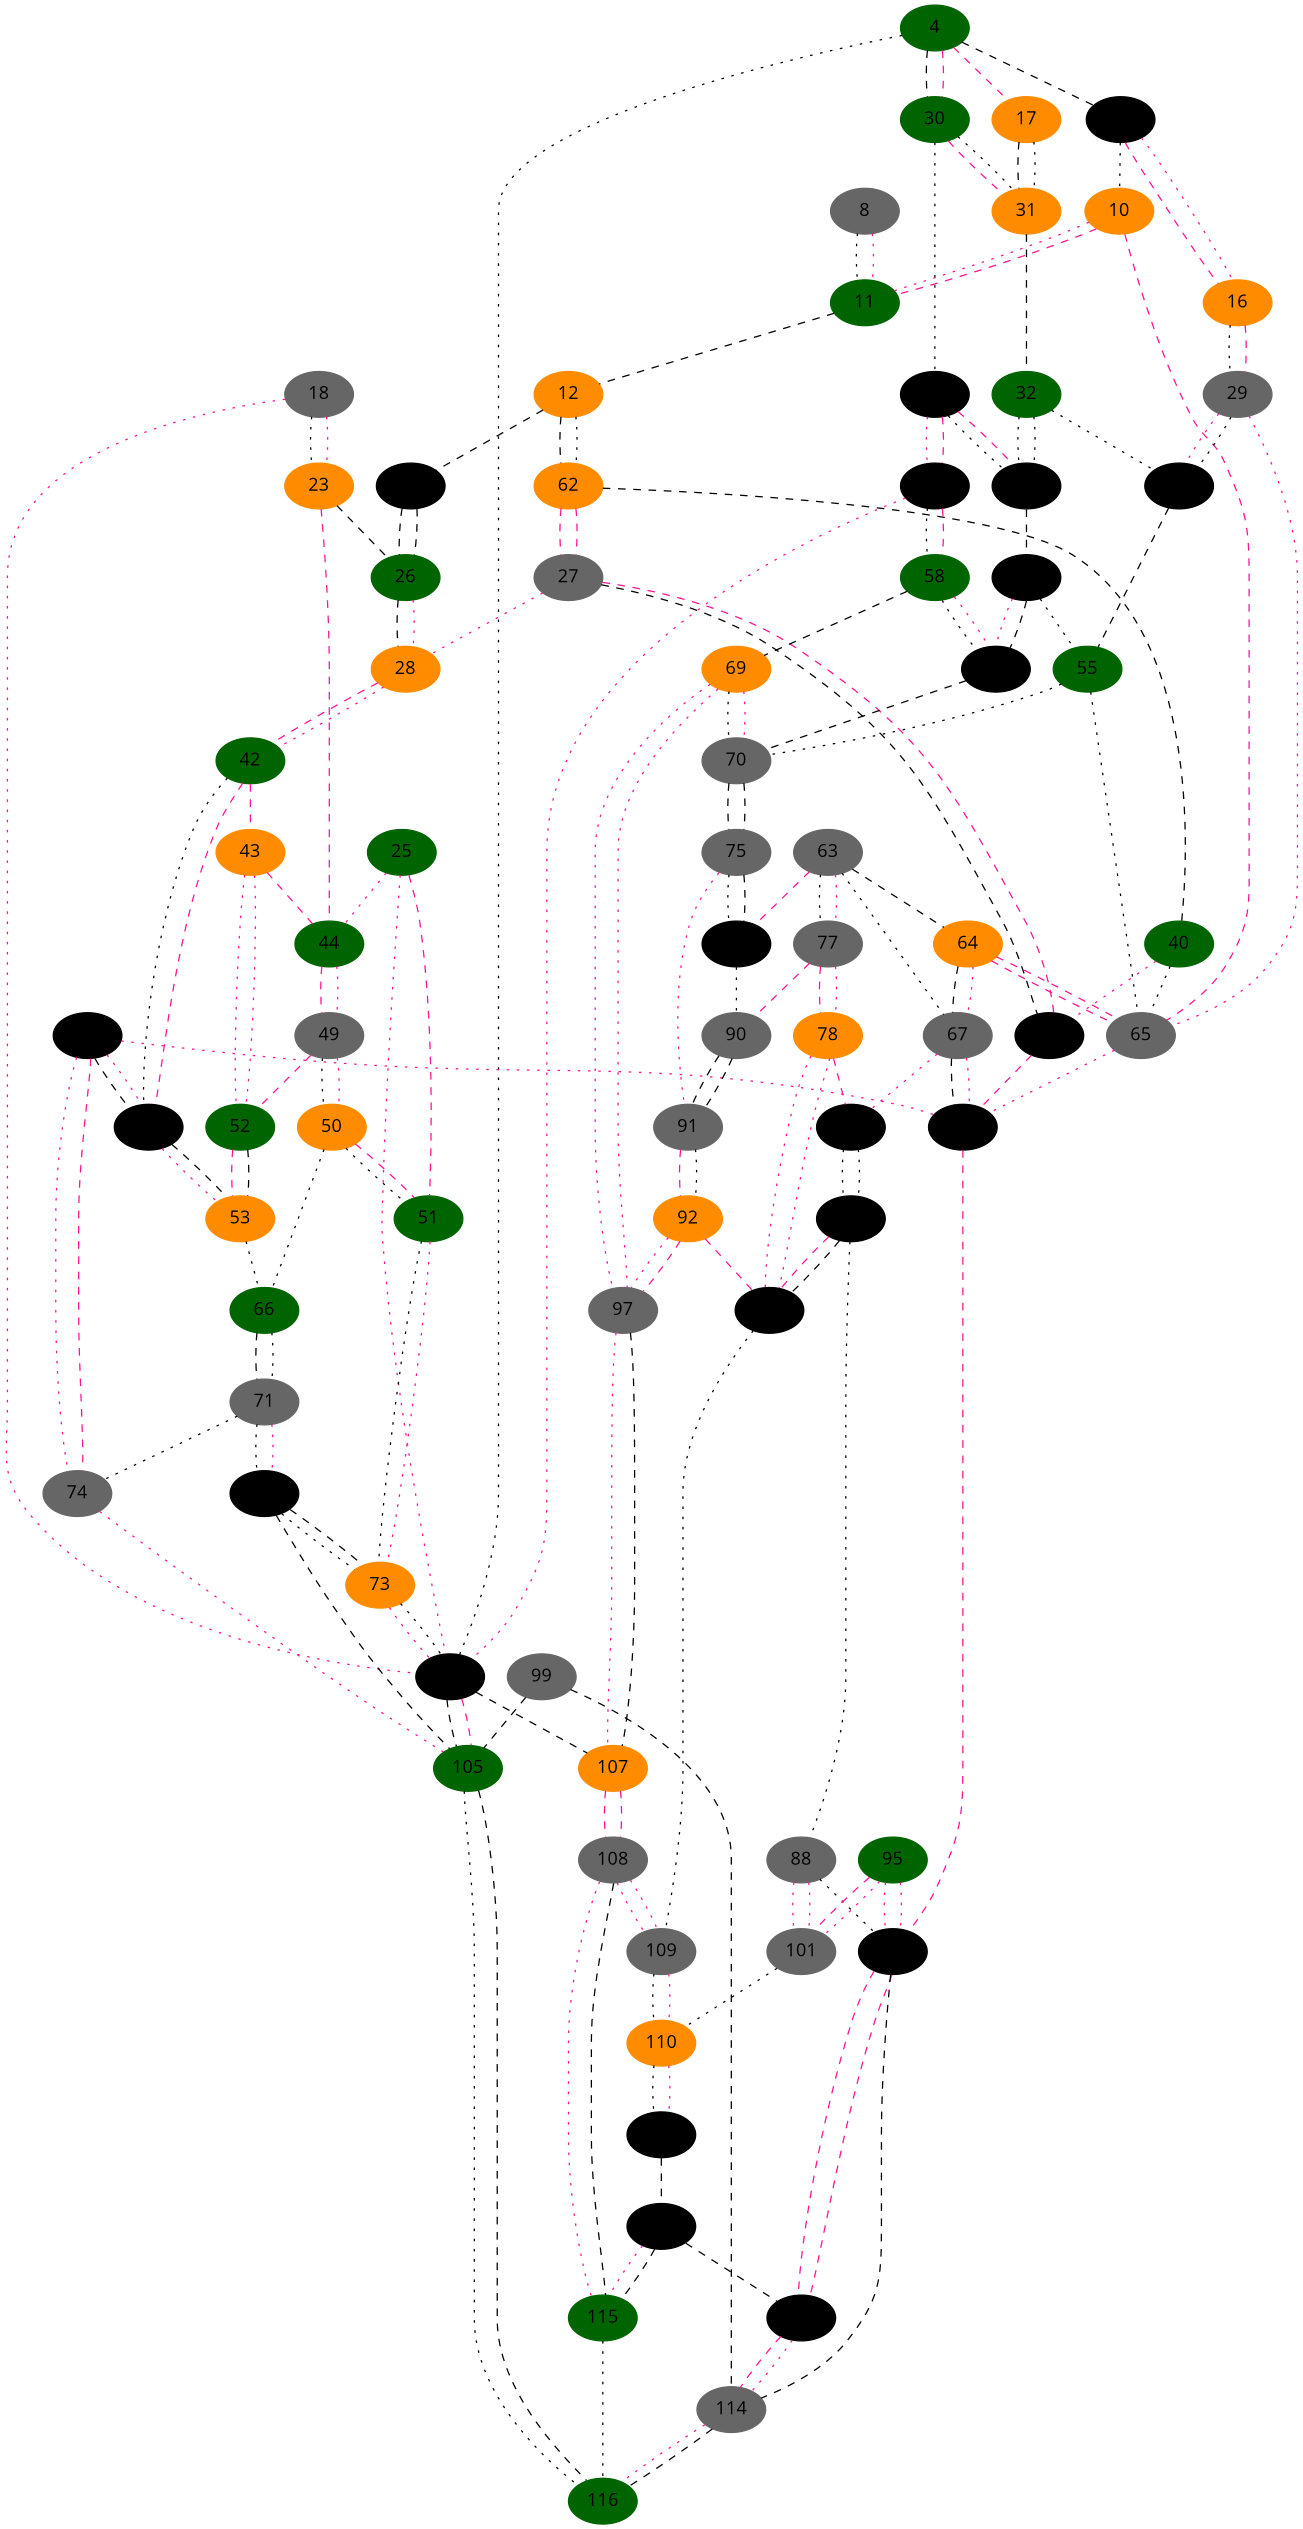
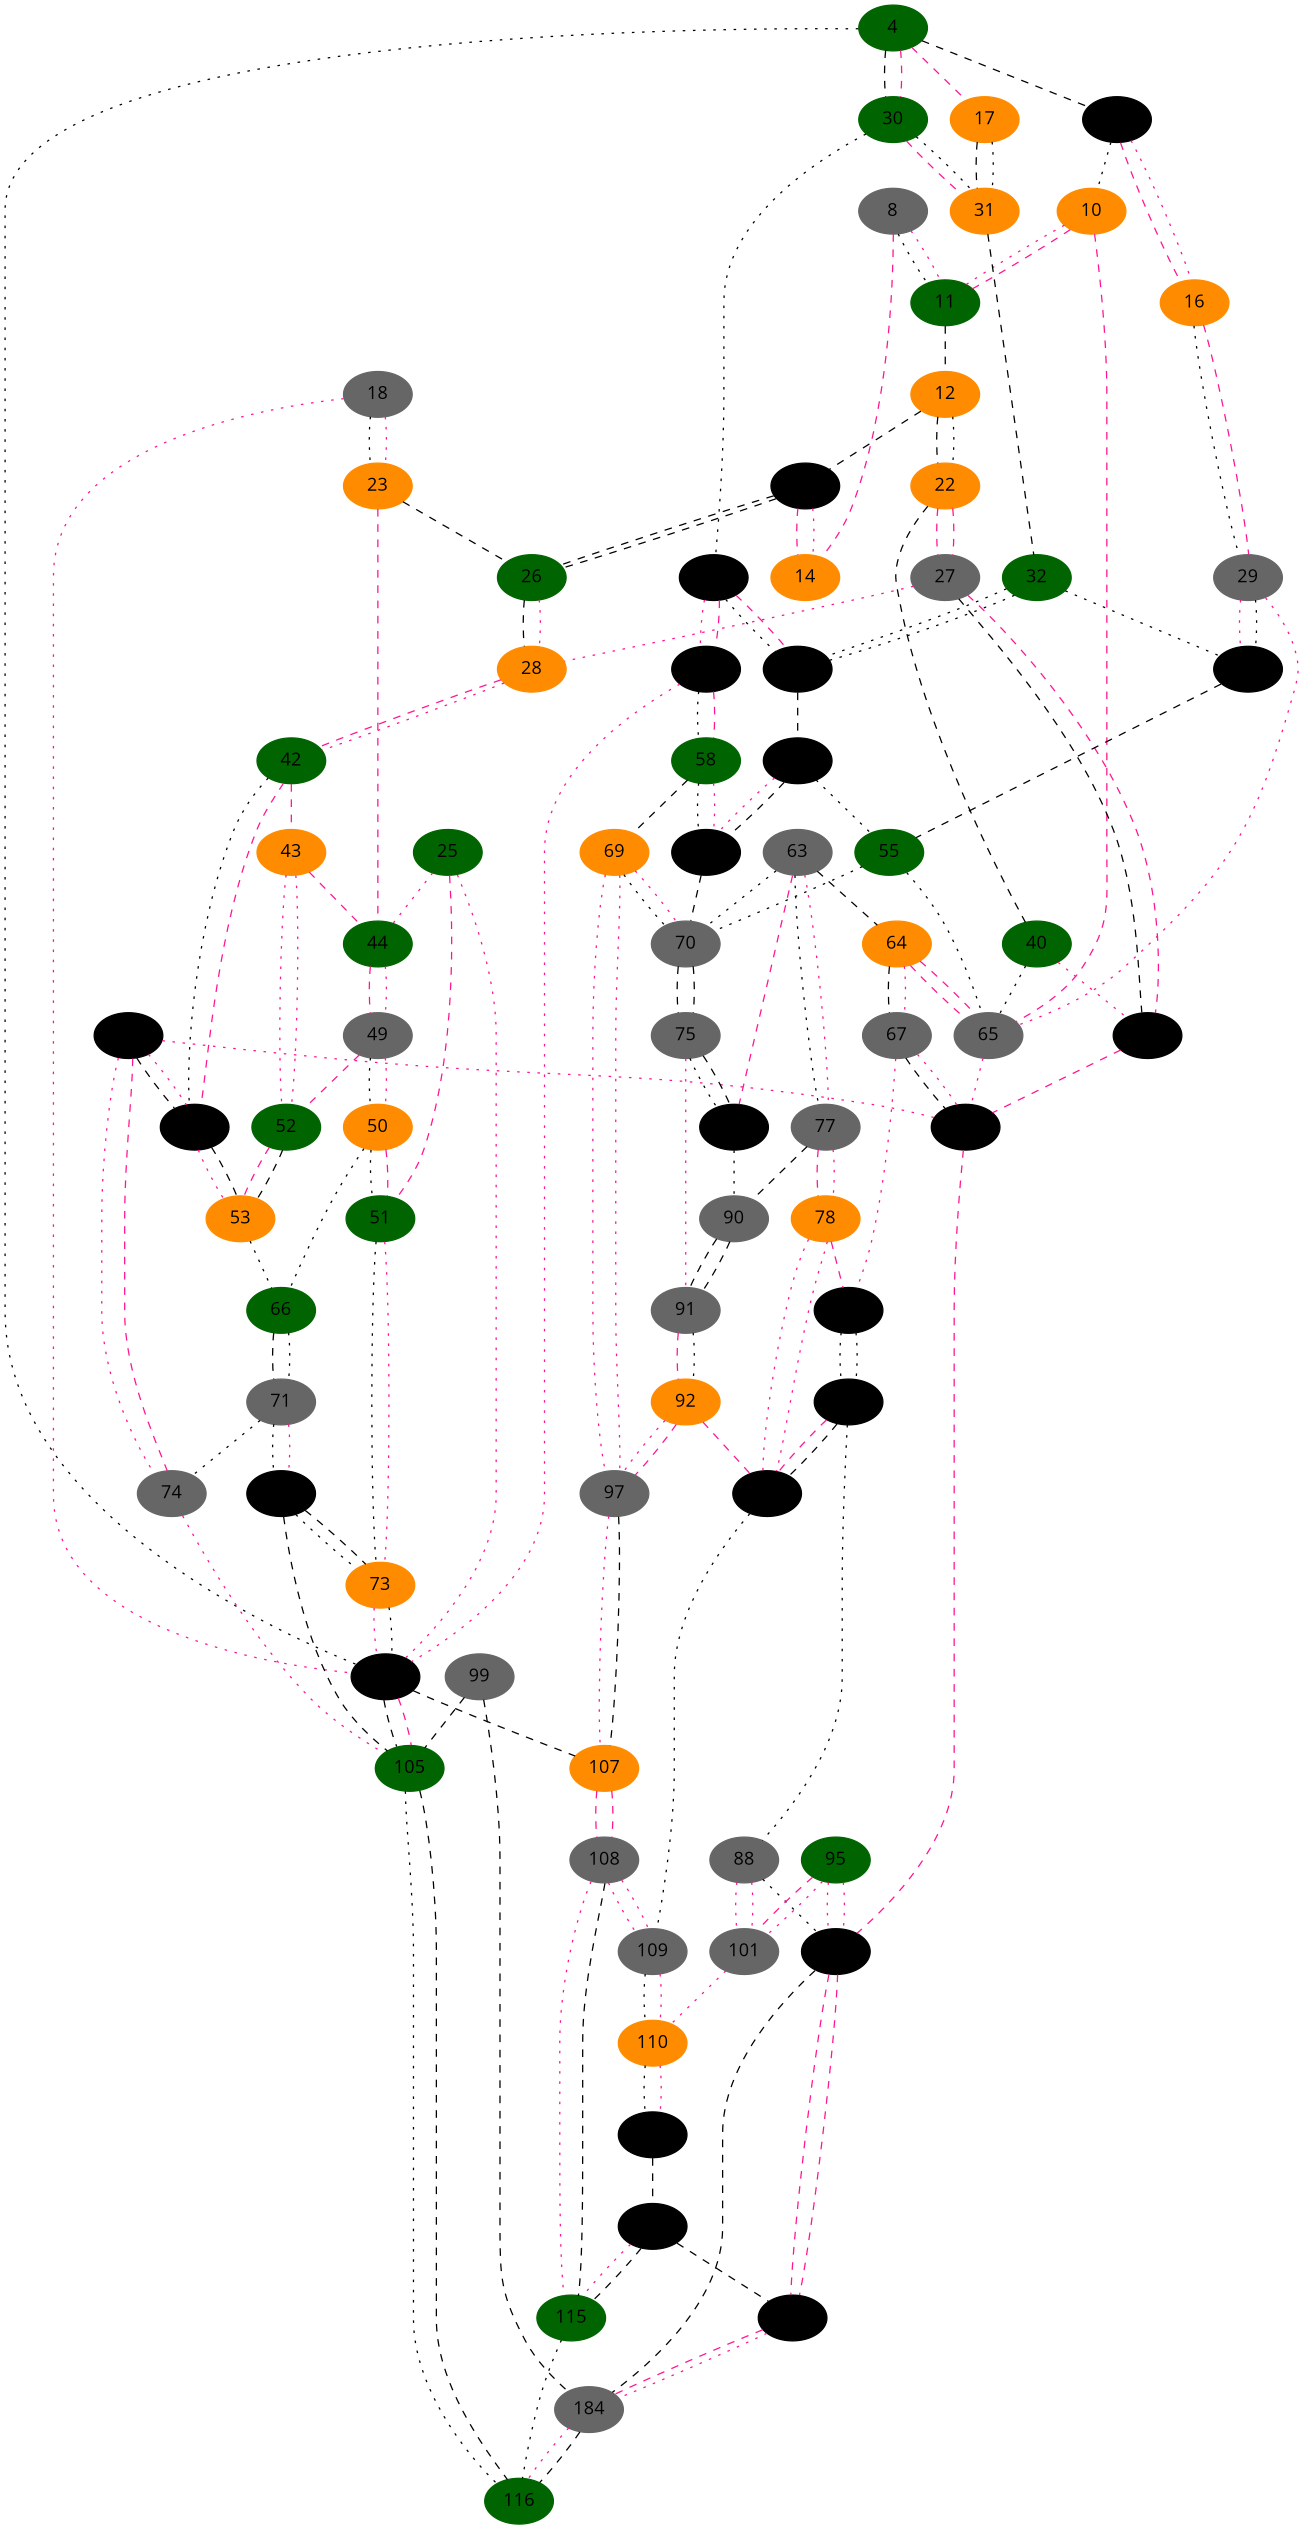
  graph {
    fontname="Open Sans"
    node [color=black fontname="Open Sans" style=filled]
    edge [color=deeppink fontname="Open Sans" style=dotted]
    4 [color=darkgreen super="+3+2"]
    9
    17 [color=darkorange super="+15"]
    30 [color=darkgreen]
    81 [super="+5+80"]
    10 [color=darkorange]
    16 [color=darkorange]
    31 [color=darkorange]
    36
    105 [color=darkgreen super="+100+86"]
    107 [color=darkorange]
    8 [color=gray40]
    11 [color=darkgreen]
+   14 [color=darkorange super="+7"]
    12 [color=darkorange]
    65 [color=gray40 super="+38+39"]
    29 [color=gray40]
    68 [super="+46+56"]
    13
-   22 [color=darkorange label=62]
+   22 [color=darkorange]
    26 [color=darkgreen]
    27 [color=gray40]
    40 [color=darkgreen super="+21"]
    28 [color=darkorange]
    18 [color=gray40 super="+6"]
    23 [color=darkorange]
    33
    32 [color=darkgreen]
    44 [color=darkgreen super="+24"]
    41
    49 [color=gray40]
    25 [color=darkgreen]
    51 [color=darkgreen]
    73 [color=darkorange]
    42 [color=darkgreen]
    43 [color=darkorange]
    48
    55 [color=darkgreen super="+34"]
    37
    57
    54
    70 [color=gray40 super="+60+61"]
    58 [color=darkgreen]
    59
    96 [super="+83+82+89"]
    52 [color=darkgreen]
    53 [color=darkorange]
    50 [color=darkorange]
    47
    74 [color=gray40]
    66 [color=darkgreen]
    71 [color=gray40]
    75 [color=gray40]
    69 [color=darkorange]
    97 [color=gray40]
    63 [color=gray40 super="+62"]
    64 [color=darkorange]
    76
    77 [color=gray40]
    67 [color=gray40]
    90 [color=gray40]
    78 [color=darkorange]
    79
    72
    87
    113
-   114 [color=gray40 super="+106+84"]
+   114 [color=gray40 super="+106+84" label=184]
    91 [color=gray40]
    116 [color=darkgreen]
    92 [color=darkorange]
    94 [super="+93"]
    109 [color=gray40 super="+102"]
    88 [color=gray40]
    108 [color=gray40]
    101 [color=gray40]
    110 [color=darkorange super="+103+104"]
    95 [color=darkgreen]
    99 [color=gray40 super="+85"]
    111
    115 [color=darkgreen]
    112
    4 -- 9 [color=black style=dashed]
    4 -- 17 [style=dashed weight=2]
    4 -- 30 [color=black style=dashed]
    4 -- 30 [style=dashed]
    4 -- 81 [color=black weight=2]
    9 -- 10 [color=black]
    9 -- 16 [style=dashed]
    9 -- 16
    17 -- 31 [color=black style=dashed]
    17 -- 31 [color=black]
    30 -- 31 [style=dashed]
    30 -- 31 [color=black]
    30 -- 36 [color=black]
    81 -- 105 [color=black style=dashed]
    81 -- 105 [style=dashed]
    81 -- 107 [color=black style=dashed]
    10 -- 11
    10 -- 11 [style=dashed]
    10 -- 65 [style=dashed]
    16 -- 29 [color=black]
    16 -- 29 [style=dashed]
    31 -- 32 [color=black style=dashed]
    36 -- 37 [color=black]
    36 -- 37 [style=dashed]
    36 -- 57
    36 -- 57 [style=dashed]
    105 -- 116 [color=black]
    105 -- 116 [color=black style=dashed]
    107 -- 108 [style=dashed]
    107 -- 108 [style=dashed]
    8 -- 11 [color=black]
    8 -- 11
+   8 -- 14 [style=dashed]
    11 -- 12 [color=black style=dashed]
    12 -- 13 [color=black style=dashed]
    12 -- 22 [color=black style=dashed]
    12 -- 22 [color=black]
    65 -- 68 [weight=2]
    29 -- 65
    29 -- 33
    29 -- 33 [color=black]
    68 -- 96 [style=dashed]
+   13 -- 14 [style=dashed]
+   13 -- 14
    13 -- 26 [color=black style=dashed]
    13 -- 26 [color=black style=dashed]
    22 -- 27 [style=dashed]
    22 -- 27 [style=dashed]
    22 -- 40 [color=black style=dashed]
    26 -- 28 [color=black style=dashed]
    26 -- 28
    27 -- 28
    27 -- 41 [color=black style=dashed]
    27 -- 41 [style=dashed]
    40 -- 65 [color=black weight=2]
    40 -- 41
    28 -- 42 [style=dashed]
    28 -- 42
    18 -- 81
    18 -- 23 [color=black]
    18 -- 23
    23 -- 26 [color=black style=dashed]
    23 -- 44 [style=dashed]
    33 -- 55 [color=black style=dashed]
    32 -- 33 [color=black]
    32 -- 37 [color=black]
    32 -- 37 [color=black]
    44 -- 49 [style=dashed]
    44 -- 49
    41 -- 68 [style=dashed]
    49 -- 52 [style=dashed]
    49 -- 50 [color=black]
    49 -- 50
    25 -- 81
    25 -- 44
    25 -- 51 [style=dashed]
    51 -- 73 [color=black]
    51 -- 73
    73 -- 81
    73 -- 81 [color=black]
    42 -- 43 [style=dashed]
    42 -- 48 [color=black]
    42 -- 48 [style=dashed]
    43 -- 44 [style=dashed]
    43 -- 52
    43 -- 52
    48 -- 53
    48 -- 53 [color=black style=dashed]
    55 -- 65 [color=black]
    55 -- 70 [color=black]
    37 -- 54 [color=black style=dashed]
    57 -- 81
    57 -- 58 [color=black]
    57 -- 58 [style=dashed]
    54 -- 55 [color=black]
    54 -- 59
    54 -- 59 [color=black style=dashed]
    70 -- 75 [color=black style=dashed]
    70 -- 75 [color=black style=dashed]
    58 -- 59 [color=black]
    58 -- 59
    58 -- 69 [color=black style=dashed]
    59 -- 70 [color=black style=dashed]
    96 -- 113 [style=dashed]
    96 -- 113 [style=dashed]
    96 -- 114 [color=black style=dashed]
    52 -- 53 [style=dashed]
    52 -- 53 [color=black style=dashed]
    53 -- 66 [color=black]
    50 -- 51 [color=black]
    50 -- 51 [style=dashed]
    50 -- 66 [color=black]
    47 -- 68
    47 -- 48 [color=black style=dashed]
    47 -- 48
    47 -- 74
    47 -- 74 [style=dashed]
    74 -- 105
    66 -- 71 [color=black style=dashed]
    66 -- 71 [color=black]
    71 -- 74 [color=black]
    71 -- 72 [color=black]
    71 -- 72
    75 -- 76 [color=black]
    75 -- 76 [color=black style=dashed]
    75 -- 91
    69 -- 70 [color=black]
    69 -- 70
    69 -- 97
    69 -- 97
    97 -- 107
    97 -- 107 [color=black style=dashed]
-   63 -- 67 [color=black]
+   63 -- 70 [color=black]
    63 -- 64 [color=black style=dashed]
    63 -- 76 [style=dashed]
    63 -- 77 [color=black]
    63 -- 77
    64 -- 65 [style=dashed]
    64 -- 65 [style=dashed]
    64 -- 67 [color=black style=dashed]
    64 -- 67
    76 -- 90 [color=black]
-   77 -- 90 [style=dashed]
+   77 -- 90 [color=black style=dashed]
    77 -- 78 [style=dashed]
    77 -- 78
    67 -- 68 [color=black style=dashed]
    67 -- 68
    67 -- 79
    90 -- 91 [color=black style=dashed]
    90 -- 91 [color=black style=dashed]
    78 -- 79 [style=dashed]
    78 -- 94
    78 -- 94
    79 -- 87 [color=black]
    79 -- 87 [color=black]
    72 -- 105 [color=black style=dashed]
    72 -- 73 [color=black]
    72 -- 73 [color=black style=dashed]
    87 -- 94 [style=dashed]
    87 -- 94 [color=black style=dashed]
    87 -- 88 [color=black]
    113 -- 114 [style=dashed]
    113 -- 114
    114 -- 116
    114 -- 116 [color=black style=dashed]
    91 -- 92 [style=dashed]
    91 -- 92 [color=black]
    92 -- 97
    92 -- 97 [style=dashed]
    92 -- 94 [style=dashed]
    94 -- 109 [color=black]
    109 -- 110 [color=black weight=2]
    109 -- 110
    88 -- 96 [color=black]
    88 -- 101
    88 -- 101
    108 -- 109
    108 -- 109
    108 -- 115
    108 -- 115 [color=black style=dashed]
-   101 -- 110 [color=black]
+   101 -- 110
    110 -- 111 [color=black weight=2]
    110 -- 111
    95 -- 96 [weight=2]
    95 -- 96
    95 -- 101 [style=dashed]
    95 -- 101
    99 -- 105 [color=black style=dashed weight=2]
    99 -- 114 [color=black style=dashed weight=2]
    111 -- 112 [color=black style=dashed]
    115 -- 116 [color=black]
    112 -- 113 [color=black style=dashed]
    112 -- 115
    112 -- 115 [color=black style=dashed]
  }
